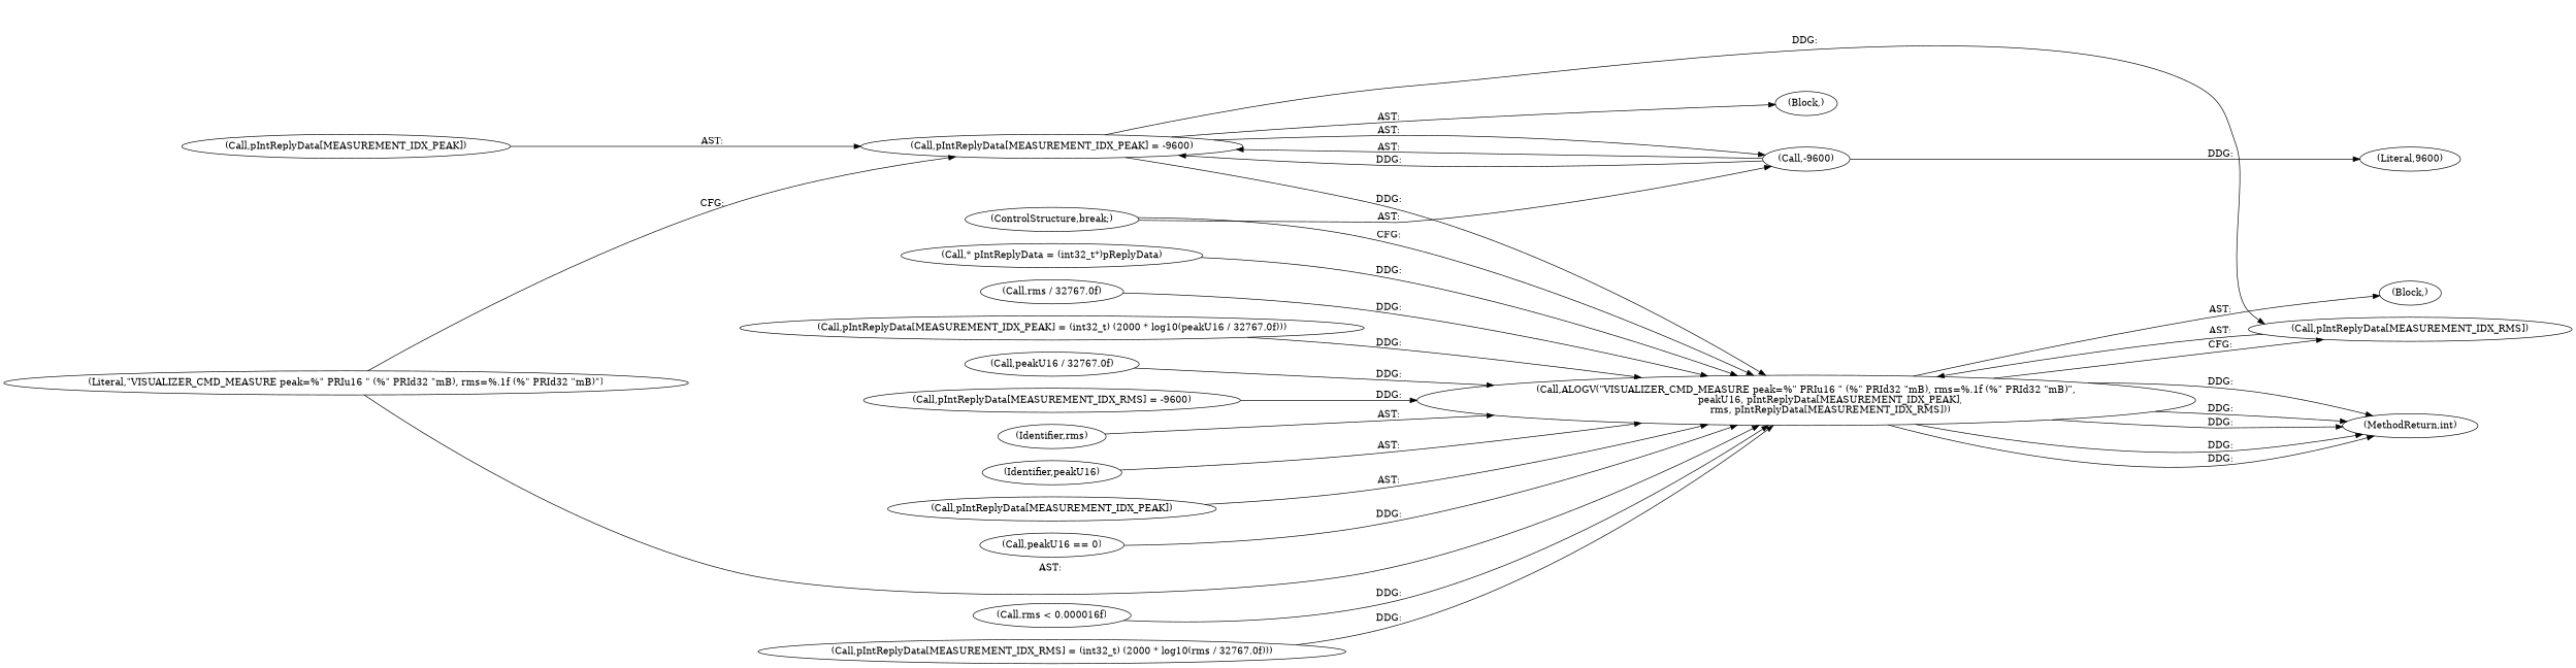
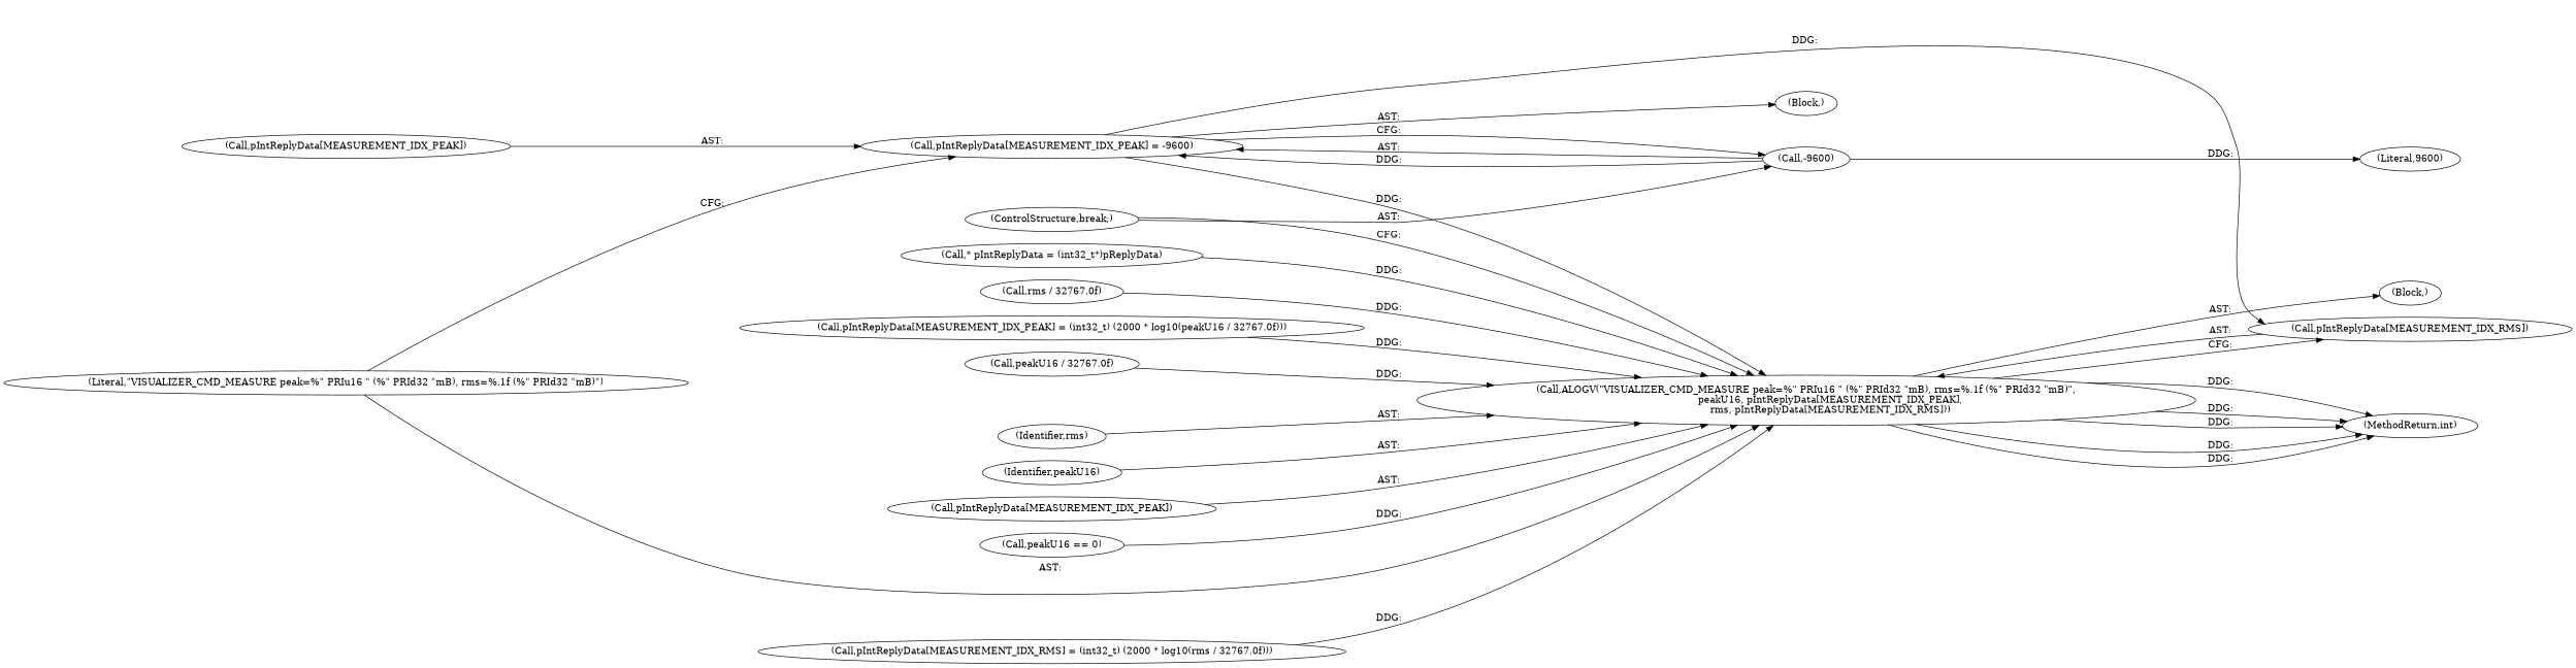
  digraph {
    rankdir=LR
    n1 [label="(Call,pIntReplyData[MEASUREMENT_IDX_PEAK] = -9600)"]
    n2 [label="(Call,-9600)"]
    n3 [label="(Call,ALOGV(\"VISUALIZER_CMD_MEASURE peak=%\" PRIu16 \" (%\" PRId32 \"mB), rms=%.1f (%\" PRId32 \"mB)\",\n                peakU16, pIntReplyData[MEASUREMENT_IDX_PEAK],\n                rms, pIntReplyData[MEASUREMENT_IDX_RMS]))"]
    n4 [label="(Block,)"]
    n5 [label="(Call,pIntReplyData[MEASUREMENT_IDX_RMS])"]
    n6 [label="(Literal,9600)"]
    n7 [label="(MethodReturn,int)"]
    n8 [label="(Block,)"]
    n9 [label="(Identifier,peakU16)"]
    n10 [label="(Call,pIntReplyData[MEASUREMENT_IDX_PEAK])"]
    n11 [label="(Call,pIntReplyData[MEASUREMENT_IDX_PEAK])"]
    n12 [label="(Call,peakU16 == 0)"]
    n13 [label="(Literal,\"VISUALIZER_CMD_MEASURE peak=%\" PRIu16 \" (%\" PRId32 \"mB), rms=%.1f (%\" PRId32 \"mB)\")"]
-   n14 [label="(Call,rms < 0.000016f)"]
    n15 [label="(Call,pIntReplyData[MEASUREMENT_IDX_RMS] = (int32_t) (2000 * log10(rms / 32767.0f)))"]
    n16 [label="(Call,* pIntReplyData = (int32_t*)pReplyData)"]
    n17 [label="(Call,rms / 32767.0f)"]
    n18 [label="(ControlStructure,break;)"]
    n19 [label="(Call,pIntReplyData[MEASUREMENT_IDX_PEAK] = (int32_t) (2000 * log10(peakU16 / 32767.0f)))"]
    n20 [label="(Call,peakU16 / 32767.0f)"]
-   n21 [label="(Call,pIntReplyData[MEASUREMENT_IDX_RMS] = -9600)"]
    n22 [label="(Identifier,rms)"]
-   n1 -> n2 [label="AST: "]
+   n1 -> n2 [label="CFG: "]
    n1 -> n3 [label="DDG: "]
    n1 -> n4 [label="AST: "]
    n1 -> n5 [label="DDG: "]
    n2 -> n1 [label="AST: "]
    n2 -> n1 [label="DDG: "]
    n2 -> n6 [label="DDG: "]
    n3 -> n5 [label="CFG: "]
    n3 -> n7 [label="DDG: "]
    n3 -> n7 [label="DDG: "]
    n3 -> n7 [label="DDG: "]
    n3 -> n7 [label="DDG: "]
    n3 -> n7 [label="DDG: "]
    n3 -> n8 [label="AST: "]
    n5 -> n3 [label="AST: "]
    n9 -> n3 [label="AST: "]
    n10 -> n1 [label="AST: "]
    n11 -> n3 [label="AST: "]
    n12 -> n3 [label="DDG: "]
    n13 -> n1 [label="CFG: "]
    n13 -> n3 [label="AST: "]
-   n14 -> n3 [label="DDG: "]
    n15 -> n3 [label="DDG: "]
    n16 -> n3 [label="DDG: "]
    n17 -> n3 [label="DDG: "]
    n18 -> n2 [label="AST: "]
    n18 -> n3 [label="CFG: "]
    n19 -> n3 [label="DDG: "]
    n20 -> n3 [label="DDG: "]
-   n21 -> n3 [label="DDG: "]
    n22 -> n3 [label="AST: "]
  }
